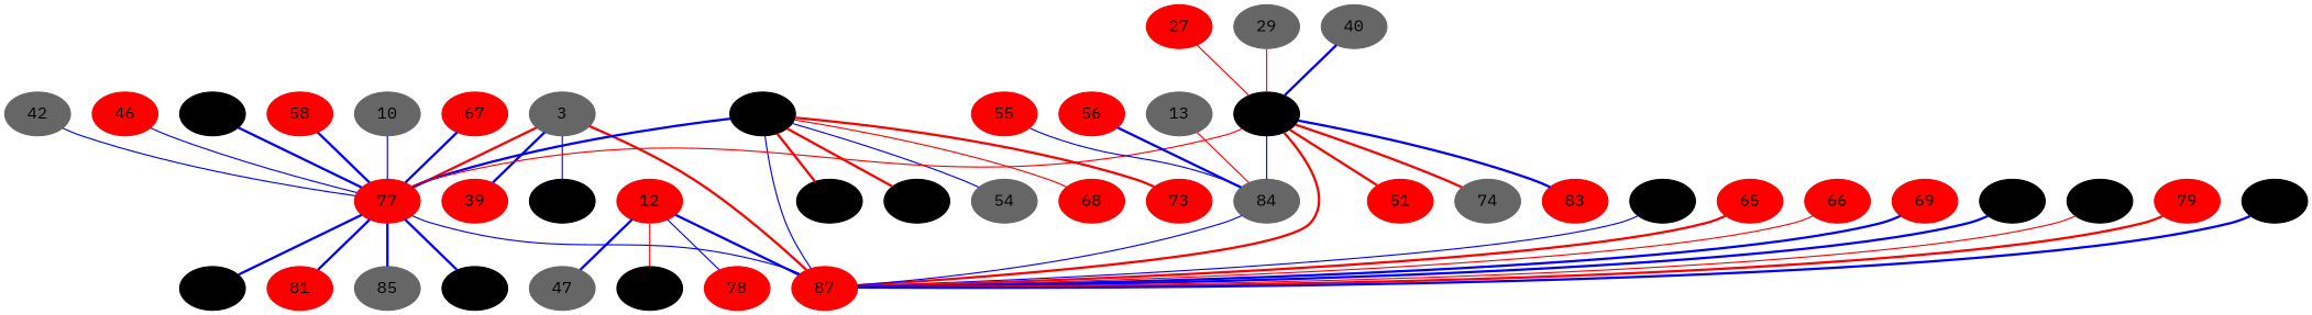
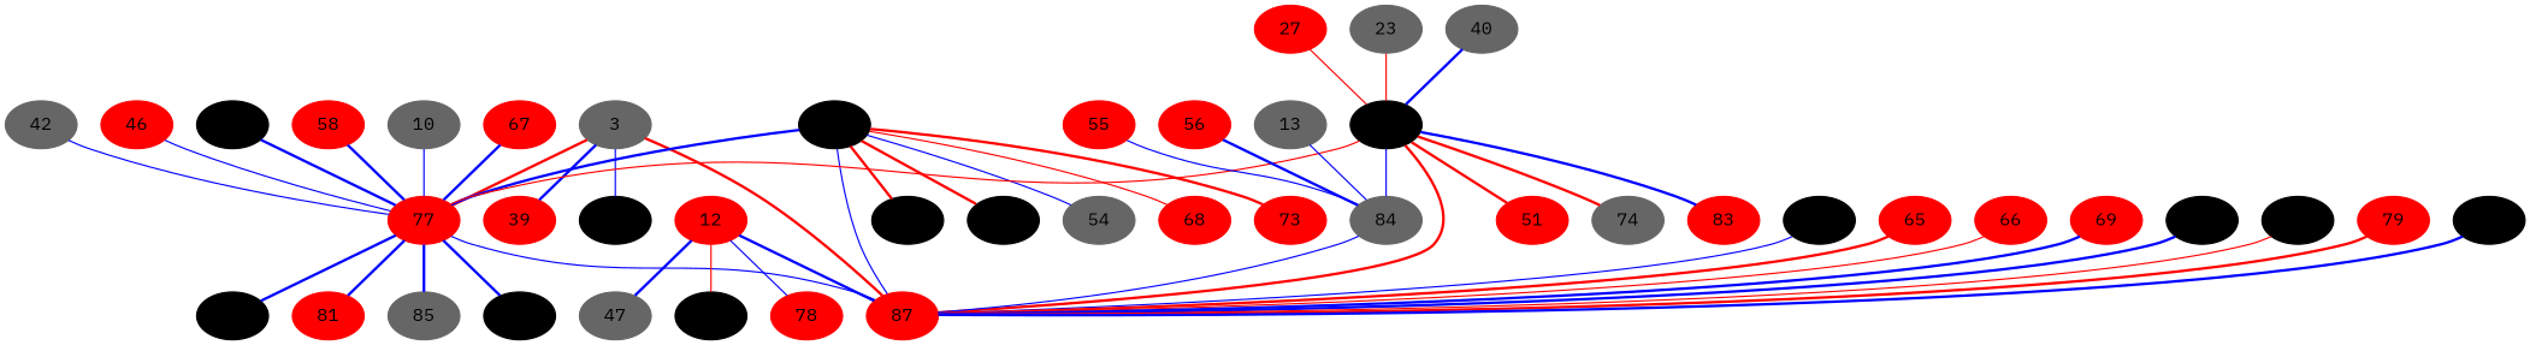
  graph {
    fontname="IBM Plex Mono"
    node [color=red fontname="IBM Plex Mono" style=filled]
    edge [color=blue fontname="IBM Plex Mono" style=bold]
    3 [color=gray40 super="+1"]
    39
    77 [super="+33+4+30+32+19+37+45"]
    87 [super="+82+8+22+62"]
    89 [color=black]
    80 [color=black]
    81
    85 [color=gray40 super="+59"]
    88 [color=black]
    12 [super="+10"]
    47 [color=gray40]
    70 [color=black]
    78
    26 [color=black super="+7"]
    31 [color=black]
    36 [color=black]
    54 [color=gray40]
    68
    73
    50 [color=black super="+16+20"]
    51
    74 [color=gray40]
    83
    84 [color=gray40 super="+75+44"]
    27
-   29 [color=gray40 super="+25"]
+   29 [color=gray40 super="+25" label=23]
    40 [color=gray40]
    46
    49 [color=black super="+43"]
    55
    56 [super="+53"]
    58
    n33 [color=gray40 label=10]
    n34 [color=gray40 label=13 super="+57"]
    64 [color=black]
    65
    66
    67
    69 [super="+52"]
    71 [color=black]
    n41 [color=gray40 label=42]
    76 [color=black]
    79
    86 [color=black]
    3 -- 39
    3 -- 77 [color=red weight=4]
    3 -- 87 [color=red]
    3 -- 89 [style=solid]
    77 -- 87 [style=solid]
    77 -- 80
    77 -- 81
    77 -- 85
    77 -- 88
    12 -- 87 [weight=4]
    12 -- 47
    12 -- 70 [color=red style=solid]
    12 -- 78 [style=solid]
    26 -- 77 [weight=2]
    26 -- 87 [style=solid weight=7]
    26 -- 31 [color=red]
    26 -- 36 [color=red]
    26 -- 54 [style=solid]
    26 -- 68 [color=red style=solid]
    26 -- 73 [color=red]
    50 -- 77 [color=red style=solid weight=7]
    50 -- 87 [color=red weight=2]
    50 -- 51 [color=red]
    50 -- 74 [color=red]
    50 -- 83
    50 -- 84 [style=solid weight=5]
    84 -- 87 [style=solid]
    27 -- 50 [color=red style=solid]
    29 -- 50 [color=red style=solid]
    40 -- 50
    46 -- 77 [style=solid]
    49 -- 77
    55 -- 84 [style=solid]
    56 -- 84
    58 -- 77
    n33 -- 77 [style=solid]
-   n34 -- 84 [color=red style=solid]
+   n34 -- 84 [style=solid]
    64 -- 87 [style=solid]
    65 -- 87 [color=red]
    66 -- 87 [color=red style=solid]
    67 -- 77
    69 -- 87
    71 -- 87
    n41 -- 77 [style=solid]
    76 -- 87 [color=red style=solid]
    79 -- 87 [color=red]
    86 -- 87
  }
